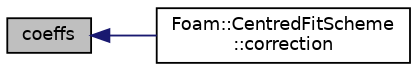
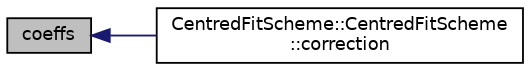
  digraph {
    rankdir=LR
    fontname="DejaVu Sans"
    node [color=black fontname="DejaVu Sans" fontsize=10 shape=record]
    n1 [fillcolor=grey75 fontcolor=black height=0.2 label=coeffs style=filled width=0.4]
-   n2 [height=0.2 label="Foam::CentredFitScheme\l::correction" width=0.4]
+   n2 [height=0.2 label="CentredFitScheme::CentredFitScheme\l::correction" width=0.4]
    n1 -> n2 [color=midnightblue dir=back fontname="DejaVu Sans" fontsize=10 labelfontname=FreeSans labelfontsize=10 style=solid]
  }
